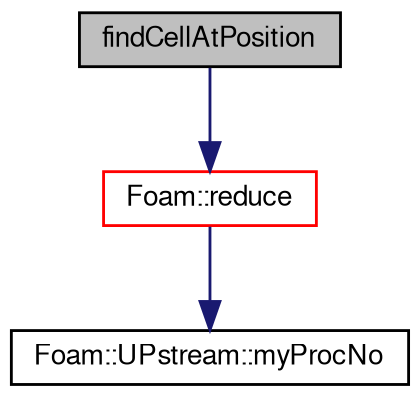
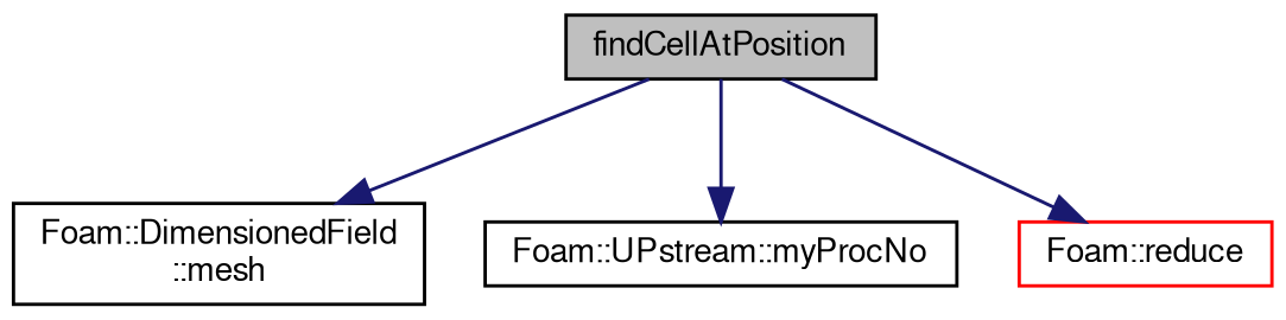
  digraph {
    rankdir=TB
    node [color=black fontname=FreeSans fontsize=10 shape=record]
    edge [color=midnightblue fontname=FreeSans fontsize=10 labelfontname=FreeSans labelfontsize=10 style=solid]
    n1 [fillcolor=grey75 fontcolor=black height=0.2 label=findCellAtPosition style=filled width=0.4]
+   n2 [height=0.2 label="Foam::DimensionedField\l::mesh" width=0.4]
    n3 [height=0.2 label="Foam::UPstream::myProcNo" width=0.4]
    n4 [color=red height=0.2 label="Foam::reduce" width=0.4]
-   n4 -> n3
+   n1 -> n2
+   n1 -> n3
    n1 -> n4
  }
